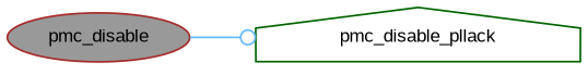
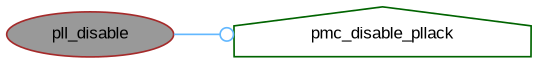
  digraph {
    rankdir=LR
    fontname="Liberation Sans"
    node [fontname="Liberation Sans" fontsize=10 style=filled]
-   n1 [color=brown fillcolor=grey60 fontcolor=black height=0.2 label=pmc_disable shape=ellipse width=0.4]
+   n1 [color=brown fillcolor=grey60 fontcolor=black height=0.2 label=pll_disable shape=ellipse width=0.4]
    n2 [color=darkgreen fillcolor=white height=0.2 label=pmc_disable_pllack shape=house width=0.4]
    n1 -> n2 [color=steelblue1 fontname="Liberation Sans" fontsize=10 labelfontname=FreeSans labelfontsize=10 style=solid arrowhead=odot]
  }
